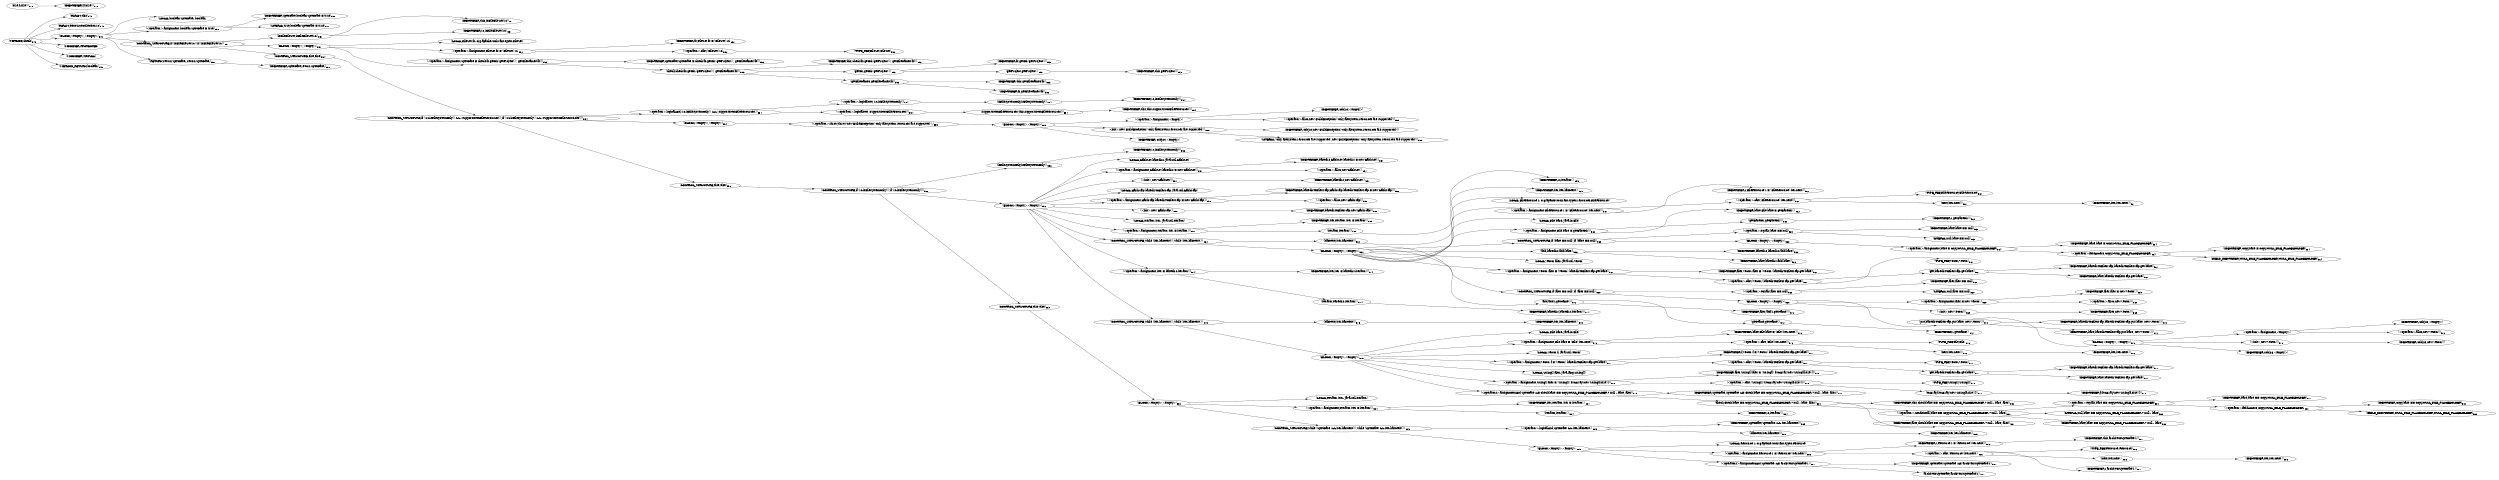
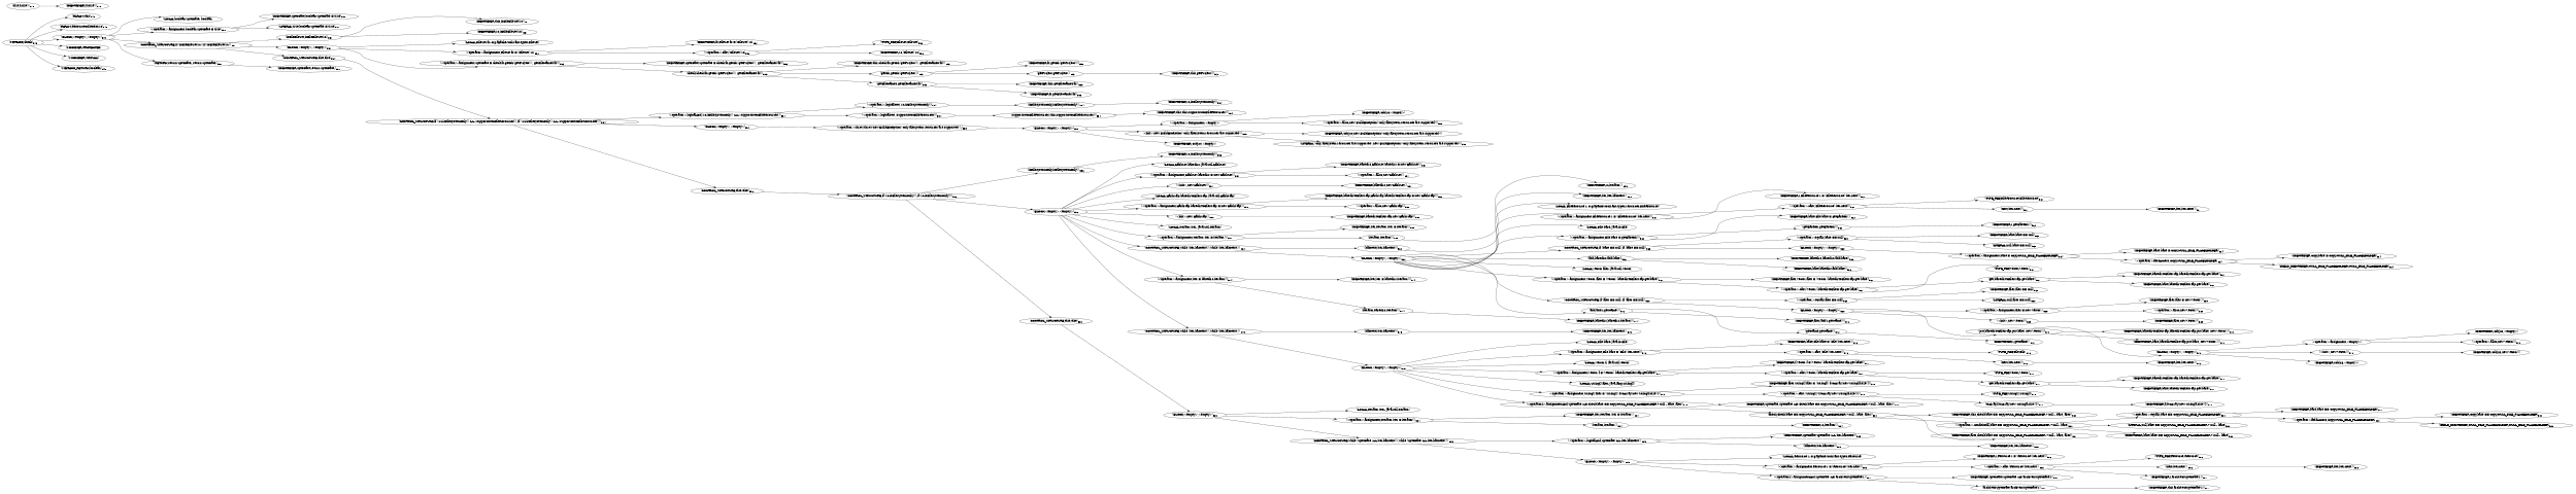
  digraph {
    rankdir=LR
    n1 [label=<(METHOD,check)<SUB>549</SUB>>]
    n2 [label=<(PARAM,this)<SUB>549</SUB>>]
    n3 [label=<(PARAM,ResourceCollection rc)<SUB>549</SUB>>]
    n4 [label=<(BLOCK,&lt;empty&gt;,&lt;empty&gt;)<SUB>549</SUB>>]
    n5 [label=<(MODIFIER,PROTECTED)>]
    n6 [label=<(MODIFIER,VIRTUAL)>]
    n7 [label=<(METHOD_RETURN,boolean)<SUB>549</SUB>>]
    n8 [label=<(LOCAL,boolean upToDate: boolean)>]
    n9 [label=<(&lt;operator&gt;.assignment,boolean upToDate = true)<SUB>550</SUB>>]
    n10 [label=<(CONTROL_STRUCTURE,if (isFileFileSet(rc)),if (isFileFileSet(rc)))<SUB>551</SUB>>]
    n11 [label=<(RETURN,return upToDate;,return upToDate;)<SUB>591</SUB>>]
    n12 [label=<(IDENTIFIER,upToDate,boolean upToDate = true)<SUB>550</SUB>>]
    n13 [label=<(LITERAL,true,boolean upToDate = true)<SUB>550</SUB>>]
    n14 [label=<(isFileFileSet,isFileFileSet(rc))<SUB>551</SUB>>]
    n15 [label=<(BLOCK,&lt;empty&gt;,&lt;empty&gt;)<SUB>551</SUB>>]
    n16 [label=<(CONTROL_STRUCTURE,else,else)<SUB>554</SUB>>]
    n17 [label=<(IDENTIFIER,upToDate,return upToDate;)<SUB>591</SUB>>]
    n18 [label=<(IDENTIFIER,this,isFileFileSet(rc))<SUB>551</SUB>>]
    n19 [label=<(IDENTIFIER,rc,isFileFileSet(rc))<SUB>551</SUB>>]
    n20 [label=<(LOCAL,FileSet fs: org.apache.tools.ant.types.FileSet)>]
    n21 [label=<(&lt;operator&gt;.assignment,FileSet fs = (FileSet) rc)<SUB>552</SUB>>]
    n22 [label=<(&lt;operator&gt;.assignment,upToDate = check(fs.getDir(getProject()), getFileNames(fs)))<SUB>553</SUB>>]
    n23 [label=<(CONTROL_STRUCTURE,if (!rc.isFilesystemOnly() &amp;&amp; !supportsNonFileResources()),if (!rc.isFilesystemOnly() &amp;&amp; !supportsNonFileResources()))<SUB>554</SUB>>]
    n24 [label=<(IDENTIFIER,fs,FileSet fs = (FileSet) rc)<SUB>552</SUB>>]
    n25 [label=<(&lt;operator&gt;.cast,(FileSet) rc)<SUB>552</SUB>>]
    n26 [label=<(IDENTIFIER,upToDate,upToDate = check(fs.getDir(getProject()), getFileNames(fs)))<SUB>553</SUB>>]
    n27 [label=<(check,check(fs.getDir(getProject()), getFileNames(fs)))<SUB>553</SUB>>]
    n28 [label=<(TYPE_REF,FileSet,FileSet)<SUB>552</SUB>>]
+   n29 [label=<(IDENTIFIER,rc,(FileSet) rc)<SUB>552</SUB>>]
    n30 [label=<(IDENTIFIER,this,check(fs.getDir(getProject()), getFileNames(fs)))<SUB>553</SUB>>]
    n31 [label=<(getDir,getDir(getProject()))<SUB>553</SUB>>]
    n32 [label=<(getFileNames,getFileNames(fs))<SUB>553</SUB>>]
    n33 [label=<(IDENTIFIER,fs,getDir(getProject()))<SUB>553</SUB>>]
    n34 [label=<(getProject,getProject())<SUB>553</SUB>>]
    n35 [label=<(IDENTIFIER,this,getFileNames(fs))<SUB>553</SUB>>]
    n36 [label=<(IDENTIFIER,fs,getFileNames(fs))<SUB>553</SUB>>]
    n37 [label=<(IDENTIFIER,this,getProject())<SUB>553</SUB>>]
    n38 [label=<(&lt;operator&gt;.logicalAnd,!rc.isFilesystemOnly() &amp;&amp; !supportsNonFileResources())<SUB>554</SUB>>]
    n39 [label=<(BLOCK,&lt;empty&gt;,&lt;empty&gt;)<SUB>554</SUB>>]
    n40 [label=<(CONTROL_STRUCTURE,else,else)<SUB>556</SUB>>]
    n41 [label=<(&lt;operator&gt;.logicalNot,!rc.isFilesystemOnly())<SUB>554</SUB>>]
    n42 [label=<(&lt;operator&gt;.logicalNot,!supportsNonFileResources())<SUB>554</SUB>>]
    n43 [label=<(&lt;operator&gt;.throw,throw new BuildException(&quot;only filesystem resources are supported&quot;);)<SUB>555</SUB>>]
    n44 [label=<(CONTROL_STRUCTURE,if (rc.isFilesystemOnly()),if (rc.isFilesystemOnly()))<SUB>556</SUB>>]
    n45 [label=<(isFilesystemOnly,isFilesystemOnly())<SUB>554</SUB>>]
    n46 [label=<(supportsNonFileResources,this.supportsNonFileResources())<SUB>554</SUB>>]
    n47 [label=<(IDENTIFIER,rc,isFilesystemOnly())<SUB>554</SUB>>]
    n48 [label=<(IDENTIFIER,this,this.supportsNonFileResources())<SUB>554</SUB>>]
    n49 [label=<(BLOCK,&lt;empty&gt;,&lt;empty&gt;)<SUB>555</SUB>>]
    n50 [label=<(&lt;operator&gt;.assignment,&lt;empty&gt;)>]
    n51 [label=<(&lt;init&gt;,new BuildException(&quot;only filesystem resources are supported&quot;))<SUB>555</SUB>>]
    n52 [label=<(IDENTIFIER,$obj24,&lt;empty&gt;)>]
    n53 [label=<(IDENTIFIER,$obj24,&lt;empty&gt;)>]
    n54 [label=<(&lt;operator&gt;.alloc,new BuildException(&quot;only filesystem resources are supported&quot;))<SUB>555</SUB>>]
    n55 [label=<(IDENTIFIER,$obj24,new BuildException(&quot;only filesystem resources are supported&quot;))>]
    n56 [label=<(LITERAL,&quot;only filesystem resources are supported&quot;,new BuildException(&quot;only filesystem resources are supported&quot;))<SUB>555</SUB>>]
    n57 [label=<(isFilesystemOnly,isFilesystemOnly())<SUB>556</SUB>>]
    n58 [label=<(BLOCK,&lt;empty&gt;,&lt;empty&gt;)<SUB>556</SUB>>]
    n59 [label=<(CONTROL_STRUCTURE,else,else)<SUB>583</SUB>>]
    n60 [label=<(IDENTIFIER,rc,isFilesystemOnly())<SUB>556</SUB>>]
    n61 [label=<(LOCAL,HashSet basedirs: java.util.HashSet)>]
    n62 [label=<(&lt;operator&gt;.assignment,HashSet basedirs = new HashSet())<SUB>557</SUB>>]
    n63 [label=<(&lt;init&gt;,new HashSet())<SUB>557</SUB>>]
    n64 [label=<(LOCAL,HashMap basedirToFilesMap: java.util.HashMap)>]
    n65 [label=<(&lt;operator&gt;.assignment,HashMap basedirToFilesMap = new HashMap())<SUB>558</SUB>>]
    n66 [label=<(&lt;init&gt;,new HashMap())<SUB>558</SUB>>]
    n67 [label=<(LOCAL,Iterator iter: java.util.Iterator)>]
    n68 [label=<(&lt;operator&gt;.assignment,Iterator iter = iterator())<SUB>559</SUB>>]
    n69 [label=<(CONTROL_STRUCTURE,while (iter.hasNext()),while (iter.hasNext()))<SUB>560</SUB>>]
    n70 [label=<(&lt;operator&gt;.assignment,iter = basedirs.iterator())<SUB>574</SUB>>]
    n71 [label=<(CONTROL_STRUCTURE,while (iter.hasNext()),while (iter.hasNext()))<SUB>575</SUB>>]
    n72 [label=<(BLOCK,&lt;empty&gt;,&lt;empty&gt;)<SUB>583</SUB>>]
    n73 [label=<(IDENTIFIER,basedirs,HashSet basedirs = new HashSet())<SUB>557</SUB>>]
    n74 [label=<(&lt;operator&gt;.alloc,new HashSet())<SUB>557</SUB>>]
    n75 [label=<(IDENTIFIER,basedirs,new HashSet())<SUB>557</SUB>>]
    n76 [label=<(IDENTIFIER,basedirToFilesMap,HashMap basedirToFilesMap = new HashMap())<SUB>558</SUB>>]
    n77 [label=<(&lt;operator&gt;.alloc,new HashMap())<SUB>558</SUB>>]
    n78 [label=<(IDENTIFIER,basedirToFilesMap,new HashMap())<SUB>558</SUB>>]
    n79 [label=<(IDENTIFIER,iter,Iterator iter = iterator())<SUB>559</SUB>>]
    n80 [label=<(iterator,iterator())<SUB>559</SUB>>]
    n81 [label=<(hasNext,iter.hasNext())<SUB>560</SUB>>]
    n82 [label=<(BLOCK,&lt;empty&gt;,&lt;empty&gt;)<SUB>560</SUB>>]
    n83 [label=<(IDENTIFIER,iter,iter = basedirs.iterator())<SUB>574</SUB>>]
    n84 [label=<(iterator,basedirs.iterator())<SUB>574</SUB>>]
    n85 [label=<(hasNext,iter.hasNext())<SUB>575</SUB>>]
    n86 [label=<(BLOCK,&lt;empty&gt;,&lt;empty&gt;)<SUB>575</SUB>>]
    n87 [label=<(IDENTIFIER,rc,iterator())<SUB>559</SUB>>]
    n88 [label=<(IDENTIFIER,iter,iter.hasNext())<SUB>560</SUB>>]
    n89 [label=<(LOCAL,FileResource r: org.apache.tools.ant.types.resources.FileResource)>]
    n90 [label=<(&lt;operator&gt;.assignment,FileResource r = (FileResource) iter.next())<SUB>561</SUB>>]
    n91 [label=<(LOCAL,File base: java.io.File)>]
    n92 [label=<(&lt;operator&gt;.assignment,File base = getBaseDir())<SUB>562</SUB>>]
    n93 [label=<(CONTROL_STRUCTURE,if (base == null),if (base == null))<SUB>563</SUB>>]
    n94 [label=<(add,basedirs.add(base))<SUB>566</SUB>>]
    n95 [label=<(LOCAL,Vector files: java.util.Vector)>]
    n96 [label=<(&lt;operator&gt;.assignment,Vector files = (Vector) basedirToFilesMap.get(base))<SUB>567</SUB>>]
    n97 [label=<(CONTROL_STRUCTURE,if (files == null),if (files == null))<SUB>568</SUB>>]
    n98 [label=<(add,add(r.getName()))<SUB>572</SUB>>]
    n99 [label=<(IDENTIFIER,r,FileResource r = (FileResource) iter.next())<SUB>561</SUB>>]
    n100 [label=<(&lt;operator&gt;.cast,(FileResource) iter.next())<SUB>561</SUB>>]
    n101 [label=<(IDENTIFIER,base,File base = getBaseDir())<SUB>562</SUB>>]
    n102 [label=<(getBaseDir,getBaseDir())<SUB>562</SUB>>]
    n103 [label=<(&lt;operator&gt;.equals,base == null)<SUB>563</SUB>>]
    n104 [label=<(BLOCK,&lt;empty&gt;,&lt;empty&gt;)<SUB>563</SUB>>]
    n105 [label=<(IDENTIFIER,basedirs,basedirs.add(base))<SUB>566</SUB>>]
    n106 [label=<(IDENTIFIER,base,basedirs.add(base))<SUB>566</SUB>>]
    n107 [label=<(IDENTIFIER,files,Vector files = (Vector) basedirToFilesMap.get(base))<SUB>567</SUB>>]
    n108 [label=<(&lt;operator&gt;.cast,(Vector) basedirToFilesMap.get(base))<SUB>567</SUB>>]
    n109 [label=<(&lt;operator&gt;.equals,files == null)<SUB>568</SUB>>]
    n110 [label=<(BLOCK,&lt;empty&gt;,&lt;empty&gt;)<SUB>568</SUB>>]
    n111 [label=<(IDENTIFIER,files,add(r.getName()))<SUB>572</SUB>>]
    n112 [label=<(getName,getName())<SUB>572</SUB>>]
    n113 [label=<(TYPE_REF,FileResource,FileResource)<SUB>561</SUB>>]
    n114 [label=<(next,iter.next())<SUB>561</SUB>>]
    n115 [label=<(IDENTIFIER,iter,iter.next())<SUB>561</SUB>>]
    n116 [label=<(IDENTIFIER,r,getBaseDir())<SUB>562</SUB>>]
    n117 [label=<(IDENTIFIER,base,base == null)<SUB>563</SUB>>]
    n118 [label=<(LITERAL,null,base == null)<SUB>563</SUB>>]
    n119 [label=<(&lt;operator&gt;.assignment,base = Copy.NULL_FILE_PLACEHOLDER)<SUB>564</SUB>>]
    n120 [label=<(IDENTIFIER,base,base = Copy.NULL_FILE_PLACEHOLDER)<SUB>564</SUB>>]
    n121 [label=<(&lt;operator&gt;.fieldAccess,Copy.NULL_FILE_PLACEHOLDER)<SUB>564</SUB>>]
    n122 [label=<(IDENTIFIER,Copy,base = Copy.NULL_FILE_PLACEHOLDER)<SUB>564</SUB>>]
    n123 [label=<(FIELD_IDENTIFIER,NULL_FILE_PLACEHOLDER,NULL_FILE_PLACEHOLDER)<SUB>564</SUB>>]
    n124 [label=<(TYPE_REF,Vector,Vector)<SUB>567</SUB>>]
    n125 [label=<(get,basedirToFilesMap.get(base))<SUB>567</SUB>>]
    n126 [label=<(IDENTIFIER,basedirToFilesMap,basedirToFilesMap.get(base))<SUB>567</SUB>>]
    n127 [label=<(IDENTIFIER,base,basedirToFilesMap.get(base))<SUB>567</SUB>>]
    n128 [label=<(IDENTIFIER,files,files == null)<SUB>568</SUB>>]
    n129 [label=<(LITERAL,null,files == null)<SUB>568</SUB>>]
    n130 [label=<(&lt;operator&gt;.assignment,files = new Vector())<SUB>569</SUB>>]
    n131 [label=<(&lt;init&gt;,new Vector())<SUB>569</SUB>>]
    n132 [label=<(put,basedirToFilesMap.put(base, new Vector()))<SUB>570</SUB>>]
    n133 [label=<(IDENTIFIER,files,files = new Vector())<SUB>569</SUB>>]
    n134 [label=<(&lt;operator&gt;.alloc,new Vector())<SUB>569</SUB>>]
    n135 [label=<(IDENTIFIER,files,new Vector())<SUB>569</SUB>>]
    n136 [label=<(IDENTIFIER,basedirToFilesMap,basedirToFilesMap.put(base, new Vector()))<SUB>570</SUB>>]
    n137 [label=<(IDENTIFIER,base,basedirToFilesMap.put(base, new Vector()))<SUB>570</SUB>>]
    n138 [label=<(BLOCK,&lt;empty&gt;,&lt;empty&gt;)<SUB>570</SUB>>]
    n139 [label=<(&lt;operator&gt;.assignment,&lt;empty&gt;)>]
    n140 [label=<(&lt;init&gt;,new Vector())<SUB>570</SUB>>]
    n141 [label=<(IDENTIFIER,$obj28,&lt;empty&gt;)>]
    n142 [label=<(IDENTIFIER,$obj28,&lt;empty&gt;)>]
    n143 [label=<(&lt;operator&gt;.alloc,new Vector())<SUB>570</SUB>>]
    n144 [label=<(IDENTIFIER,$obj28,new Vector())>]
    n145 [label=<(IDENTIFIER,r,getName())<SUB>572</SUB>>]
    n146 [label=<(IDENTIFIER,basedirs,basedirs.iterator())<SUB>574</SUB>>]
    n147 [label=<(IDENTIFIER,iter,iter.hasNext())<SUB>575</SUB>>]
    n148 [label=<(LOCAL,File base: java.io.File)>]
    n149 [label=<(&lt;operator&gt;.assignment,File base = (File) iter.next())<SUB>576</SUB>>]
    n150 [label=<(LOCAL,Vector f: java.util.Vector)>]
    n151 [label=<(&lt;operator&gt;.assignment,Vector f = (Vector) basedirToFilesMap.get(base))<SUB>577</SUB>>]
    n152 [label=<(LOCAL,String[] files: java.lang.String[])>]
    n153 [label=<(&lt;operator&gt;.assignment,String[] files = (String[]) f.toArray(new String[f.size()]))<SUB>578</SUB>>]
    n154 [label=<(&lt;operators&gt;.assignmentAnd,upToDate &amp;= check(base == Copy.NULL_FILE_PLACEHOLDER ? null : base, files))<SUB>579</SUB>>]
    n155 [label=<(IDENTIFIER,base,File base = (File) iter.next())<SUB>576</SUB>>]
    n156 [label=<(&lt;operator&gt;.cast,(File) iter.next())<SUB>576</SUB>>]
    n157 [label=<(IDENTIFIER,f,Vector f = (Vector) basedirToFilesMap.get(base))<SUB>577</SUB>>]
    n158 [label=<(&lt;operator&gt;.cast,(Vector) basedirToFilesMap.get(base))<SUB>577</SUB>>]
    n159 [label=<(IDENTIFIER,files,String[] files = (String[]) f.toArray(new String[f.size()]))<SUB>578</SUB>>]
    n160 [label=<(&lt;operator&gt;.cast,(String[]) f.toArray(new String[f.size()]))<SUB>578</SUB>>]
    n161 [label=<(IDENTIFIER,upToDate,upToDate &amp;= check(base == Copy.NULL_FILE_PLACEHOLDER ? null : base, files))<SUB>579</SUB>>]
    n162 [label=<(check,check(base == Copy.NULL_FILE_PLACEHOLDER ? null : base, files))<SUB>580</SUB>>]
    n163 [label=<(TYPE_REF,File,File)<SUB>576</SUB>>]
    n164 [label=<(next,iter.next())<SUB>576</SUB>>]
    n165 [label=<(IDENTIFIER,iter,iter.next())<SUB>576</SUB>>]
    n166 [label=<(TYPE_REF,Vector,Vector)<SUB>577</SUB>>]
    n167 [label=<(get,basedirToFilesMap.get(base))<SUB>577</SUB>>]
    n168 [label=<(IDENTIFIER,basedirToFilesMap,basedirToFilesMap.get(base))<SUB>577</SUB>>]
    n169 [label=<(IDENTIFIER,base,basedirToFilesMap.get(base))<SUB>577</SUB>>]
    n170 [label=<(TYPE_REF,String[],String[])<SUB>578</SUB>>]
    n171 [label=<(toArray,f.toArray(new String[f.size()]))<SUB>578</SUB>>]
    n172 [label=<(IDENTIFIER,f,f.toArray(new String[f.size()]))<SUB>578</SUB>>]
    n173 [label=<(size,f.size())<SUB>578</SUB>>]
    n174 [label=<(IDENTIFIER,f,f.size())<SUB>578</SUB>>]
    n175 [label=<(IDENTIFIER,this,check(base == Copy.NULL_FILE_PLACEHOLDER ? null : base, files))<SUB>580</SUB>>]
    n176 [label=<(&lt;operator&gt;.conditional,base == Copy.NULL_FILE_PLACEHOLDER ? null : base)<SUB>580</SUB>>]
    n177 [label=<(IDENTIFIER,files,check(base == Copy.NULL_FILE_PLACEHOLDER ? null : base, files))<SUB>581</SUB>>]
    n178 [label=<(&lt;operator&gt;.equals,base == Copy.NULL_FILE_PLACEHOLDER)<SUB>580</SUB>>]
    n179 [label=<(LITERAL,null,base == Copy.NULL_FILE_PLACEHOLDER ? null : base)<SUB>580</SUB>>]
    n180 [label=<(IDENTIFIER,base,base == Copy.NULL_FILE_PLACEHOLDER ? null : base)<SUB>580</SUB>>]
    n181 [label=<(IDENTIFIER,base,base == Copy.NULL_FILE_PLACEHOLDER)<SUB>580</SUB>>]
    n182 [label=<(&lt;operator&gt;.fieldAccess,Copy.NULL_FILE_PLACEHOLDER)<SUB>580</SUB>>]
    n183 [label=<(IDENTIFIER,Copy,base == Copy.NULL_FILE_PLACEHOLDER)<SUB>580</SUB>>]
    n184 [label=<(FIELD_IDENTIFIER,NULL_FILE_PLACEHOLDER,NULL_FILE_PLACEHOLDER)<SUB>580</SUB>>]
    n185 [label=<(LOCAL,Iterator iter: java.util.Iterator)>]
    n186 [label=<(&lt;operator&gt;.assignment,Iterator iter = iterator())<SUB>584</SUB>>]
    n187 [label=<(CONTROL_STRUCTURE,while (upToDate &amp;&amp; iter.hasNext()),while (upToDate &amp;&amp; iter.hasNext()))<SUB>585</SUB>>]
    n188 [label=<(IDENTIFIER,iter,Iterator iter = iterator())<SUB>584</SUB>>]
    n189 [label=<(iterator,iterator())<SUB>584</SUB>>]
    n190 [label=<(&lt;operator&gt;.logicalAnd,upToDate &amp;&amp; iter.hasNext())<SUB>585</SUB>>]
    n191 [label=<(BLOCK,&lt;empty&gt;,&lt;empty&gt;)<SUB>585</SUB>>]
    n192 [label=<(IDENTIFIER,rc,iterator())<SUB>584</SUB>>]
    n193 [label=<(IDENTIFIER,upToDate,upToDate &amp;&amp; iter.hasNext())<SUB>585</SUB>>]
    n194 [label=<(hasNext,iter.hasNext())<SUB>585</SUB>>]
    n195 [label=<(LOCAL,Resource r: org.apache.tools.ant.types.Resource)>]
    n196 [label=<(&lt;operator&gt;.assignment,Resource r = (Resource) iter.next())<SUB>586</SUB>>]
    n197 [label=<(&lt;operators&gt;.assignmentAnd,upToDate &amp;= archiveIsUpToDate(r))<SUB>587</SUB>>]
    n198 [label=<(IDENTIFIER,iter,iter.hasNext())<SUB>585</SUB>>]
    n199 [label=<(IDENTIFIER,r,Resource r = (Resource) iter.next())<SUB>586</SUB>>]
    n200 [label=<(&lt;operator&gt;.cast,(Resource) iter.next())<SUB>586</SUB>>]
    n201 [label=<(IDENTIFIER,upToDate,upToDate &amp;= archiveIsUpToDate(r))<SUB>587</SUB>>]
    n202 [label=<(archiveIsUpToDate,archiveIsUpToDate(r))<SUB>587</SUB>>]
    n203 [label=<(TYPE_REF,Resource,Resource)<SUB>586</SUB>>]
    n204 [label=<(next,iter.next())<SUB>586</SUB>>]
    n205 [label=<(IDENTIFIER,r,archiveIsUpToDate(r))<SUB>587</SUB>>]
    n206 [label=<(IDENTIFIER,iter,iter.next())<SUB>586</SUB>>]
    n207 [label=<(IDENTIFIER,this,archiveIsUpToDate(r))<SUB>587</SUB>>]
    n1 -> n2
    n1 -> n3
    n1 -> n4
    n1 -> n5
    n1 -> n6
    n1 -> n7
    n4 -> n8
    n4 -> n9
    n4 -> n10
    n4 -> n11
    n9 -> n12
    n9 -> n13
    n10 -> n14
    n10 -> n15
    n10 -> n16
    n11 -> n17
    n14 -> n18
    n14 -> n19
    n15 -> n20
    n15 -> n21
    n15 -> n22
    n16 -> n23
    n21 -> n24
    n21 -> n25
    n22 -> n26
    n22 -> n27
    n23 -> n38
    n23 -> n39
    n23 -> n40
    n25 -> n28
+   n25 -> n29
    n27 -> n30
    n27 -> n31
    n27 -> n32
    n31 -> n33
    n31 -> n34
    n32 -> n35
    n32 -> n36
    n34 -> n37
    n38 -> n41
    n38 -> n42
    n39 -> n43
    n40 -> n44
    n41 -> n45
    n42 -> n46
    n43 -> n49
    n44 -> n57
    n44 -> n58
    n44 -> n59
    n45 -> n47
    n46 -> n48
    n49 -> n50
    n49 -> n51
    n49 -> n52
    n50 -> n53
    n50 -> n54
    n51 -> n55
    n51 -> n56
    n57 -> n60
    n58 -> n61
    n58 -> n62
    n58 -> n63
    n58 -> n64
    n58 -> n65
    n58 -> n66
    n58 -> n67
    n58 -> n68
    n58 -> n69
    n58 -> n70
    n58 -> n71
    n59 -> n72
    n62 -> n73
    n62 -> n74
    n63 -> n75
    n65 -> n76
    n65 -> n77
    n66 -> n78
    n68 -> n79
    n68 -> n80
    n69 -> n81
    n69 -> n82
    n70 -> n83
    n70 -> n84
    n71 -> n85
    n71 -> n86
    n72 -> n185
    n72 -> n186
    n72 -> n187
    n80 -> n87
    n81 -> n88
    n82 -> n89
    n82 -> n90
    n82 -> n91
    n82 -> n92
    n82 -> n93
    n82 -> n94
    n82 -> n95
    n82 -> n96
    n82 -> n97
    n82 -> n98
    n84 -> n146
    n85 -> n147
    n86 -> n148
    n86 -> n149
    n86 -> n150
    n86 -> n151
    n86 -> n152
    n86 -> n153
    n86 -> n154
    n90 -> n99
    n90 -> n100
    n92 -> n101
    n92 -> n102
    n93 -> n103
    n93 -> n104
    n94 -> n105
    n94 -> n106
    n96 -> n107
    n96 -> n108
    n97 -> n109
    n97 -> n110
    n98 -> n111
    n98 -> n112
    n100 -> n113
    n100 -> n114
    n102 -> n116
    n103 -> n117
    n103 -> n118
    n104 -> n119
    n108 -> n124
    n108 -> n125
    n109 -> n128
    n109 -> n129
    n110 -> n130
    n110 -> n131
    n110 -> n132
    n112 -> n145
    n114 -> n115
    n119 -> n120
    n119 -> n121
    n121 -> n122
    n121 -> n123
    n125 -> n126
    n125 -> n127
    n130 -> n133
    n130 -> n134
    n131 -> n135
    n132 -> n136
    n132 -> n137
    n132 -> n138
    n138 -> n139
    n138 -> n140
    n138 -> n141
    n139 -> n142
    n139 -> n143
    n140 -> n144
    n149 -> n155
    n149 -> n156
    n151 -> n157
    n151 -> n158
    n153 -> n159
    n153 -> n160
    n154 -> n161
    n154 -> n162
    n156 -> n163
    n156 -> n164
    n158 -> n166
    n158 -> n167
    n160 -> n170
    n160 -> n171
    n162 -> n175
    n162 -> n176
    n162 -> n177
    n164 -> n165
    n167 -> n168
    n167 -> n169
    n171 -> n172
    n173 -> n174
    n176 -> n178
    n176 -> n179
    n176 -> n180
    n178 -> n181
    n178 -> n182
    n182 -> n183
    n182 -> n184
    n186 -> n188
    n186 -> n189
    n187 -> n190
    n187 -> n191
    n189 -> n192
    n190 -> n193
    n190 -> n194
    n191 -> n195
    n191 -> n196
    n191 -> n197
    n194 -> n198
    n196 -> n199
    n196 -> n200
    n197 -> n201
    n197 -> n202
    n200 -> n203
    n200 -> n204
    n200 -> n205
-   n199 -> n207
+   n202 -> n207
    n204 -> n206
  }
